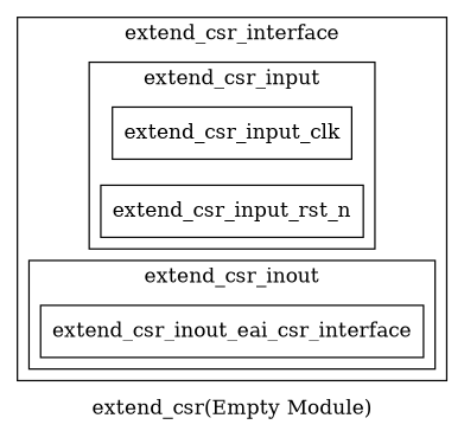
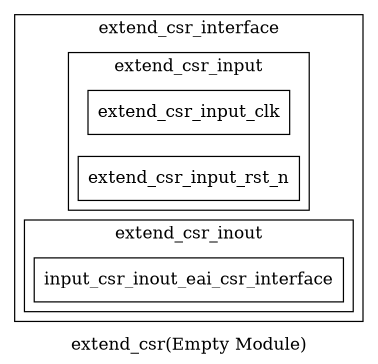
  digraph {
    label="extend_csr(Empty Module)"
    rankdir=LR
    node [color=black fontcolor=black shape=box]
    n1 [label=extend_csr_input_clk]
    n2 [label=extend_csr_input_rst_n]
-   n3 [label=extend_csr_inout_eai_csr_interface]
+   n3 [label=input_csr_inout_eai_csr_interface]
    subgraph cluster_1 {
      label=extend_csr_interface
      subgraph cluster_2 {
        label=extend_csr_input
        n1
        n2
      }
      subgraph cluster_3 {
        label=extend_csr_output
      }
      subgraph cluster_4 {
        label=extend_csr_inout
        n3
      }
    }
  }
